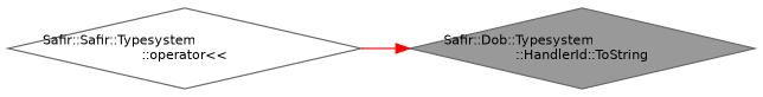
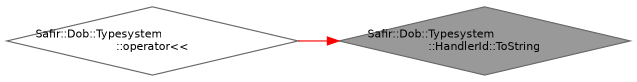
  digraph {
    rankdir=RL
    node [fontname=Helvetica fontsize=10 shape=diamond style=filled]
    n1 [color=gray40 fillcolor=grey60 fontcolor=black height=0.2 label="Safir::Dob::Typesystem\l::HandlerId::ToString" width=0.4]
-   n2 [color=grey40 fillcolor=white height=0.2 label="Safir::Safir::Typesystem\l::operator\<\<" width=0.4]
+   n2 [color=grey40 fillcolor=white height=0.2 label="Safir::Dob::Typesystem\l::operator\<\<" width=0.4]
    n1 -> n2 [color=red dir=back fontname=Helvetica fontsize=10 labelfontname=Helvetica labelfontsize=10 style=solid]
  }
